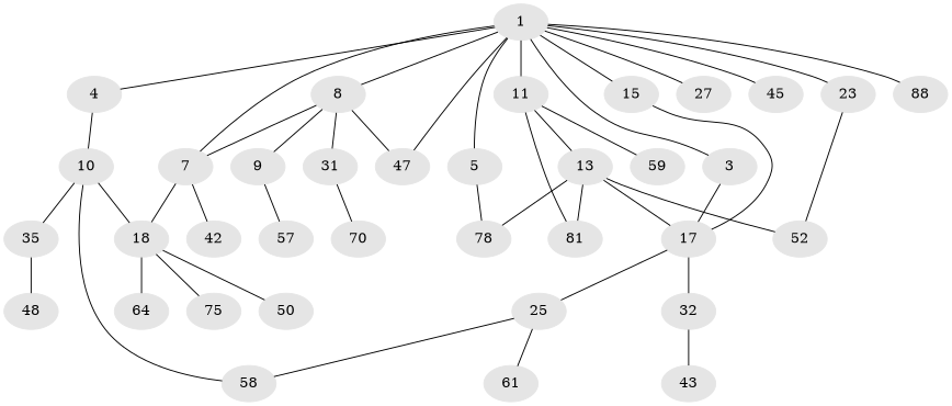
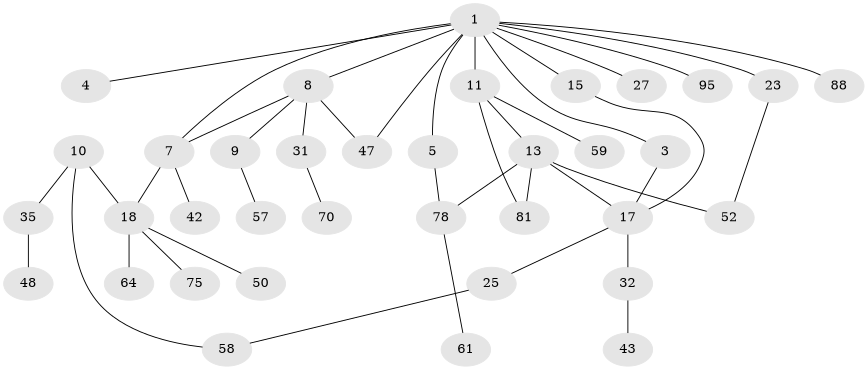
  graph {
    node [color=gray90 style=filled]
    1 [super="+2"]
    3 [super="+91+65"]
    4 [super="+79+71"]
    5 [super="+46+55"]
    7 [super="+12"]
    8 [super="+28+34"]
    11
    15
    23 [super="+41"]
    27
-   45
+   45 [label=95]
    47 [super="+53+74+56"]
    88
    17 [super="+68+22"]
    10 [super="+76+72+16"]
    78
    18 [super="+62"]
    42 [super="+51"]
    9 [super="+19"]
    31 [super="+80"]
    13 [super="+14+44+29+20+69"]
    59
    81 [super="+82"]
    52
    25 [super="+37"]
    32 [super="+36+54"]
    35
    58
    50 [super="+90+73"]
    64
    75
    57
    70
    48
    61
    43
    1 -- 3
    1 -- 4
    1 -- 5
    1 -- 7
    1 -- 8 [weight=2]
    1 -- 11
    1 -- 15
    1 -- 23
    1 -- 27
    1 -- 45
    1 -- 47
    1 -- 88
    3 -- 17
-   4 -- 10
    5 -- 78
    7 -- 18
    7 -- 42
    8 -- 7
    8 -- 47
    8 -- 9
    8 -- 31
    11 -- 13
    11 -- 59
    11 -- 81
    15 -- 17
    23 -- 52
    17 -- 25
    17 -- 32
    10 -- 18
    10 -- 35 [weight=2]
    10 -- 58
    18 -- 50
    18 -- 64
    18 -- 75
    9 -- 57
    31 -- 70
    13 -- 17
    13 -- 78
    13 -- 81
    13 -- 52
    25 -- 58
-   25 -- 61
+   78 -- 61
    32 -- 43
    35 -- 48
  }
